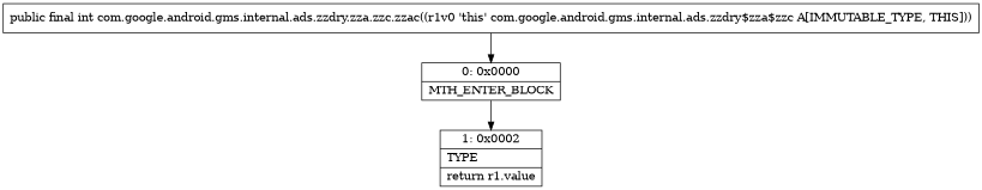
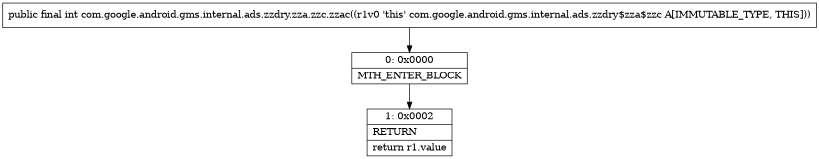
  digraph {
    node [shape=record]
    n1 [label="{0\:\ 0x0000|MTH_ENTER_BLOCK\l}"]
-   n2 [label="{1\:\ 0x0002|TYPE\l|return r1.value\l}"]
+   n2 [label="{1\:\ 0x0002|RETURN\l|return r1.value\l}"]
    n3 [label="{public final int com.google.android.gms.internal.ads.zzdry.zza.zzc.zzac((r1v0 'this' com.google.android.gms.internal.ads.zzdry$zza$zzc A[IMMUTABLE_TYPE, THIS])) }"]
    n1 -> n2
    n3 -> n1
  }
